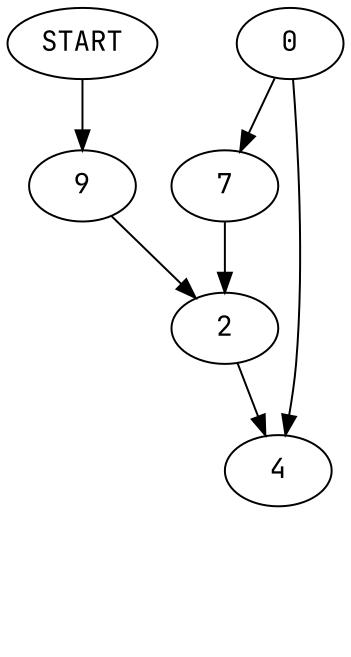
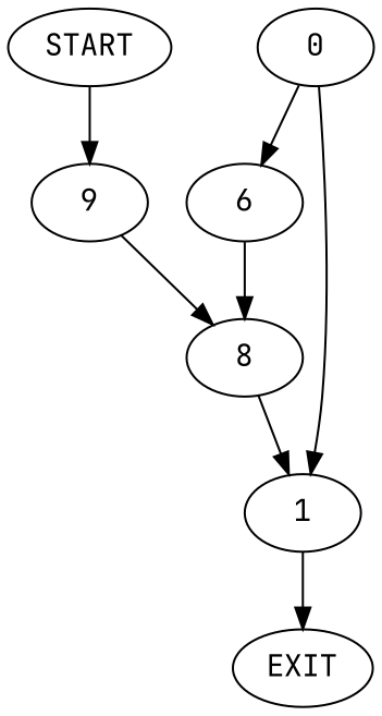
  digraph {
    fontname="JetBrains Mono"
    node [fontname="JetBrains Mono"]
    edge [fontname="JetBrains Mono"]
    n1 [label=START]
    n2 [label=9]
-   2
-   4
+   2 [label=8]
+   n4 [label=EXIT]
+   4 [label=1]
    n6 [label=0]
-   6 [label=7]
+   6
    n1 -> n2
    n2 -> 2
    2 -> 4
+   4 -> n4
    n6 -> 4
    n6 -> 6
    6 -> 2
  }
